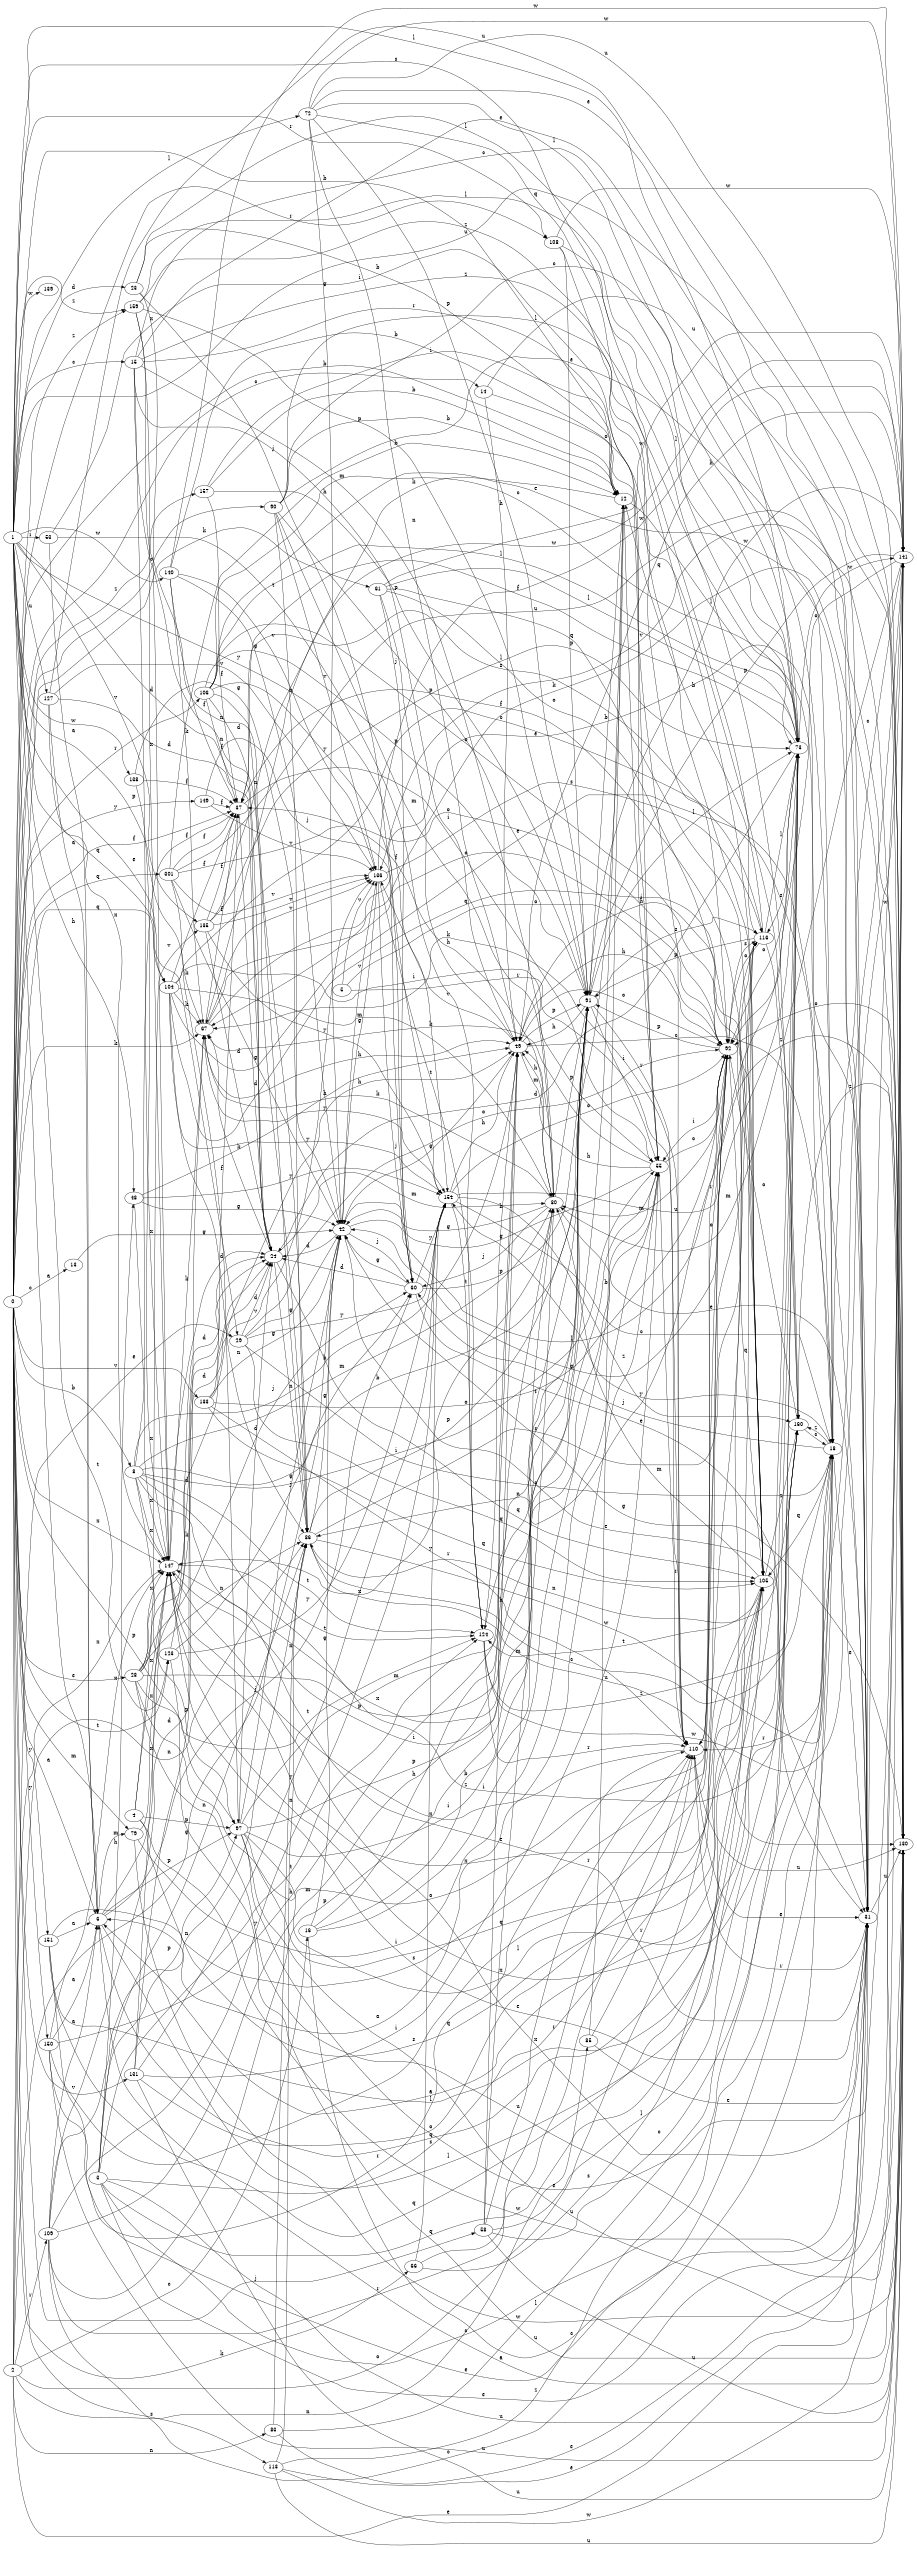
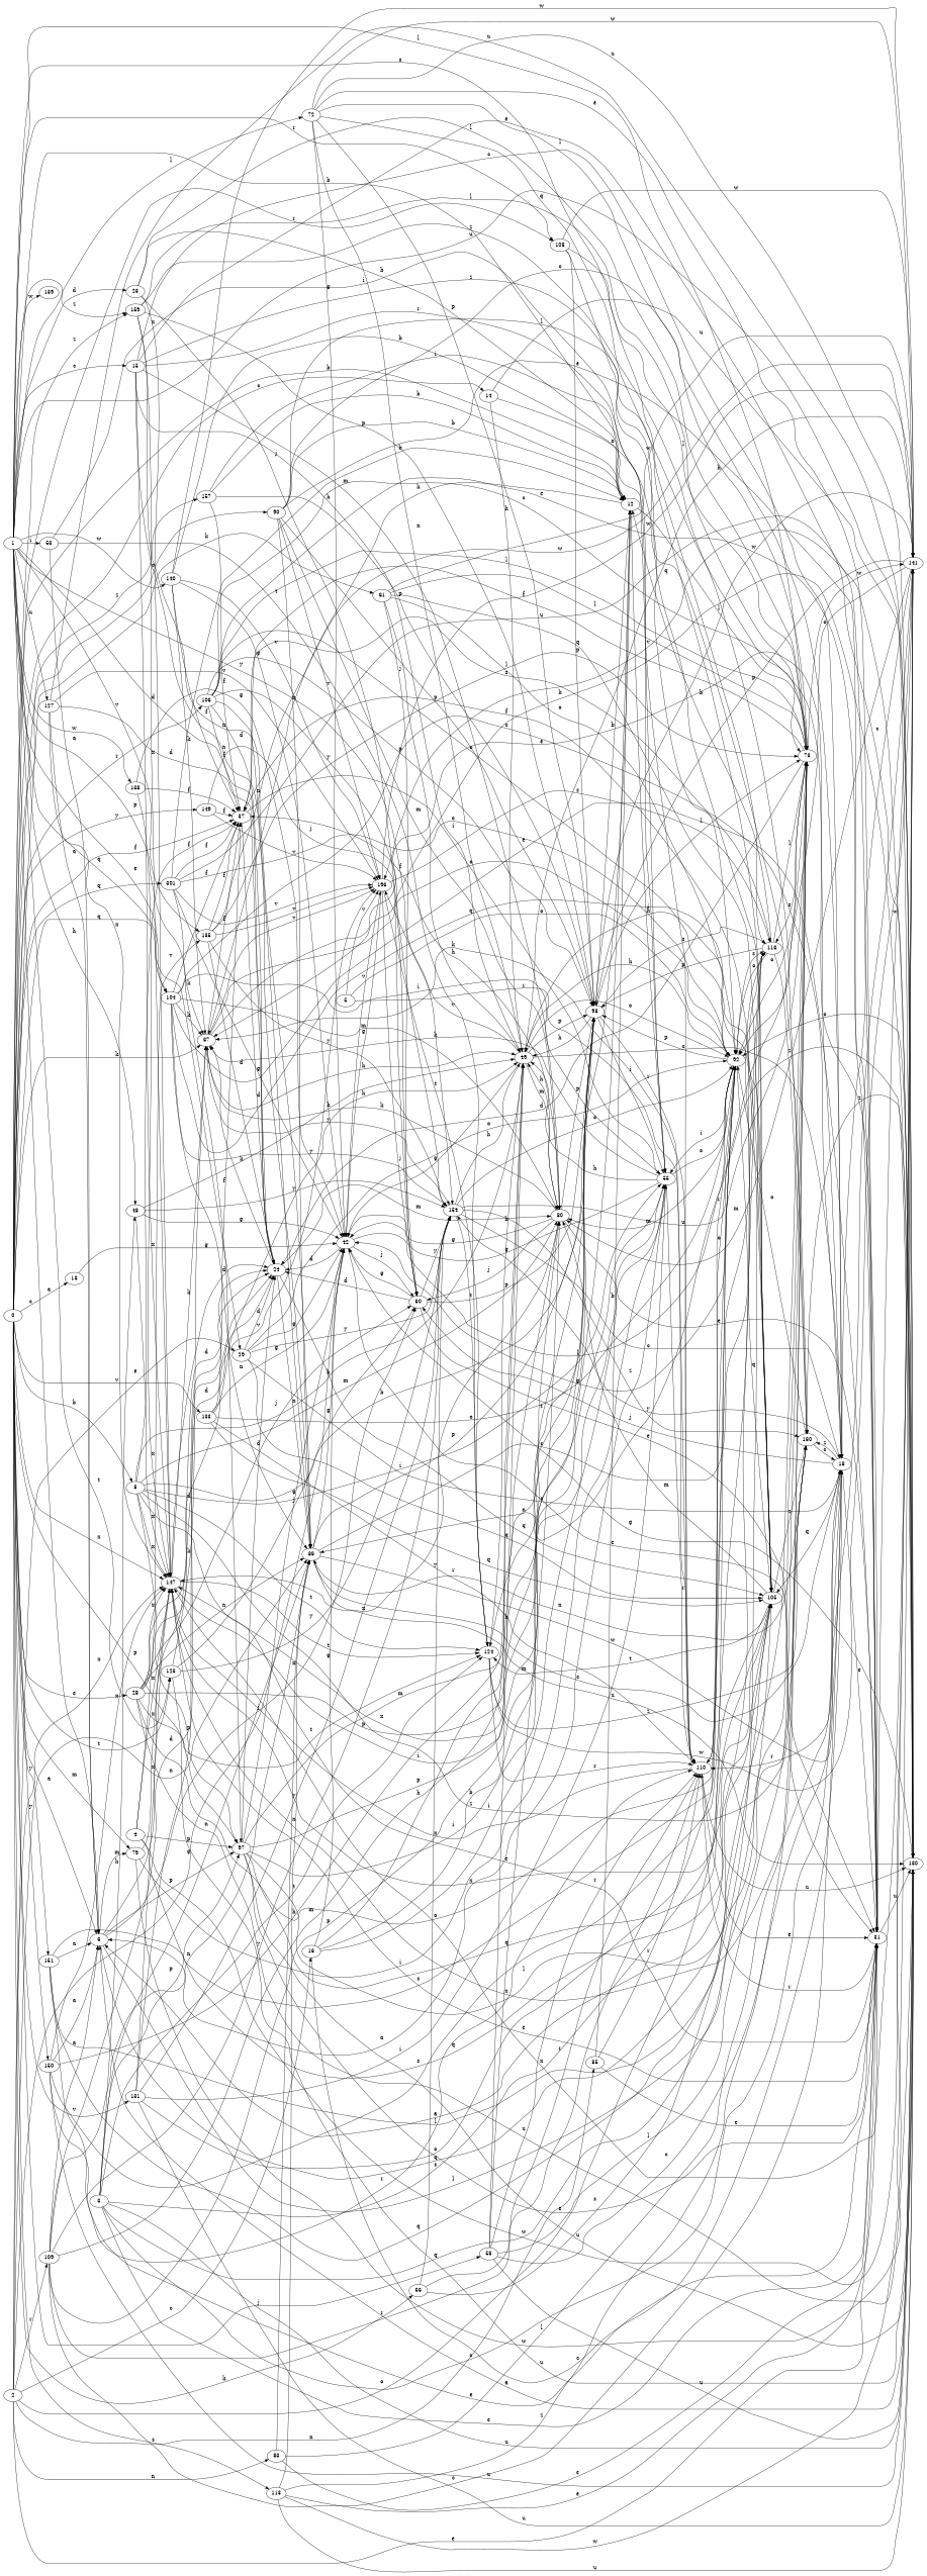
  strict digraph {
    rankdir=LR
    0
    6
    8
    12
    13
    14
    28
    37
    58
    61
    66
    67
    79
    90
    97
    n16 [label=301]
    104
    106
    108
    113
    123
    131
    133
    147
    149
    150
    151
    157
    159
    24
    73
    105
    60
    31
    124
    49
    55
    80
    160
    42
    130
    92
    86
-   136
-   98 [label=91]
+   136 [label=196]
+   98
    116
    18
    110
    141
    154
    1
    15
    23
    29
    48
    53
    72
    127
    135
    138
    139
    140
    2
    16
    83
    85
    109
    3
    4
    5
    0 -> 6 [label=a]
    0 -> 8 [label=b]
    0 -> 12 [label=b]
    0 -> 13 [label=c]
    0 -> 14 [label=c]
    0 -> 28 [label=e]
    0 -> 37 [label=f]
    0 -> 58 [label=j]
    0 -> 61 [label=k]
    0 -> 66 [label=k]
    0 -> 67 [label=k]
    0 -> 79 [label=m]
    0 -> 90 [label=o]
    0 -> 97 [label=p]
    0 -> n16 [label=q]
    0 -> 104 [label=q]
    0 -> 106 [label=r]
    0 -> 108 [label=r]
    0 -> 113 [label=s]
    0 -> 123 [label=t]
    0 -> 131 [label=v]
    0 -> 133 [label=v]
    0 -> 147 [label=x]
    0 -> 149 [label=y]
    0 -> 150 [label=y]
    0 -> 151 [label=y]
    0 -> 157 [label=z]
    0 -> 159 [label=z]
    6 -> 79 [label=m]
    6 -> 97 [label=p]
    6 -> 24 [label=d]
    6 -> 73 [label=l]
    6 -> 105 [label=q]
    6 -> 60 [label=j]
    8 -> 12 [label=b]
    8 -> 37 [label=f]
    8 -> 97 [label=p]
    8 -> 147 [label=x]
    8 -> 31 [label=e]
    8 -> 124 [label=t]
    8 -> 49 [label=h]
    8 -> 55 [label=i]
    8 -> 80 [label=m]
    8 -> 160 [label=z]
    12 -> 67 [label=k]
    12 -> 73 [label=l]
    12 -> 55 [label=i]
    13 -> 42 [label=g]
    14 -> 49 [label=h]
    14 -> 130 [label=u]
    14 -> 92 [label=o]
    28 -> 147 [label=x]
    28 -> 24 [label=d]
    28 -> 60 [label=j]
    28 -> 124 [label=t]
    28 -> 130 [label=u]
    28 -> 92 [label=o]
    28 -> 86 [label=n]
    28 -> 136 [label=v]
    28 -> 98 [label=p]
    37 -> 24 [label=d]
    37 -> 55 [label=i]
    37 -> 116 [label=s]
    58 -> 73 [label=l]
    58 -> 49 [label=h]
    58 -> 80 [label=m]
    58 -> 130 [label=u]
    58 -> 18 [label=c]
    58 -> 110 [label=r]
    61 -> 73 [label=l]
    61 -> 105 [label=q]
    61 -> 60 [label=j]
    61 -> 49 [label=h]
    61 -> 92 [label=o]
    61 -> 141 [label=w]
    66 -> 116 [label=s]
    66 -> 110 [label=r]
    66 -> 154 [label=y]
    67 -> 37 [label=f]
    67 -> 31 [label=e]
    67 -> 49 [label=h]
    67 -> 92 [label=o]
    67 -> 136 [label=v]
    67 -> 154 [label=y]
    79 -> 147 [label=x]
    79 -> 55 [label=i]
    79 -> 141 [label=w]
    90 -> 12 [label=b]
    90 -> 73 [label=l]
    90 -> 31 [label=e]
    90 -> 80 [label=m]
    90 -> 86 [label=n]
    90 -> 136 [label=v]
    90 -> 98 [label=p]
    90 -> 18 [label=c]
    97 -> 24 [label=d]
    97 -> 73 [label=l]
    97 -> 105 [label=q]
    97 -> 31 [label=e]
    97 -> 55 [label=i]
    97 -> 80 [label=m]
    97 -> 42 [label=g]
    97 -> 130 [label=u]
    97 -> 98 [label=p]
    n16 -> 12 [label=b]
    n16 -> 37 [label=f]
    n16 -> 67 [label=k]
    n16 -> 42 [label=g]
    n16 -> 130 [label=u]
    n16 -> 92 [label=o]
    n16 -> 136 [label=v]
    104 -> 37 [label=f]
    104 -> 67 [label=k]
    104 -> 105 [label=q]
    104 -> 31 [label=e]
    104 -> 55 [label=i]
    104 -> 80 [label=m]
    104 -> 86 [label=n]
    104 -> 18 [label=c]
    104 -> 154 [label=y]
    106 -> 37 [label=f]
    106 -> 24 [label=d]
    106 -> 73 [label=l]
    106 -> 31 [label=e]
    106 -> 92 [label=o]
    106 -> 86 [label=n]
    106 -> 98 [label=p]
    106 -> 18 [label=c]
    106 -> 154 [label=y]
    108 -> 73 [label=l]
    108 -> 105 [label=q]
    108 -> 98 [label=p]
    108 -> 141 [label=w]
    113 -> 31 [label=e]
    113 -> 160 [label=z]
    113 -> 130 [label=u]
    113 -> 86 [label=n]
    113 -> 141 [label=w]
    123 -> 67 [label=k]
    123 -> 60 [label=j]
    123 -> 130 [label=u]
    123 -> 154 [label=y]
    131 -> 147 [label=x]
    131 -> 24 [label=d]
    131 -> 55 [label=i]
    131 -> 130 [label=u]
    131 -> 92 [label=o]
    131 -> 154 [label=y]
    133 -> 37 [label=f]
    133 -> 105 [label=q]
    133 -> 49 [label=h]
    133 -> 42 [label=g]
    133 -> 92 [label=o]
    133 -> 110 [label=r]
    147 -> 67 [label=k]
    147 -> 24 [label=d]
    147 -> 31 [label=e]
    147 -> 124 [label=t]
    147 -> 55 [label=i]
    149 -> 37 [label=f]
    149 -> 60 [label=j]
    149 -> 136 [label=v]
    150 -> 6 [label=a]
    150 -> 147 [label=x]
    150 -> 49 [label=h]
    150 -> 130 [label=u]
    150 -> 116 [label=s]
    150 -> 110 [label=r]
    151 -> 6 [label=a]
    151 -> 73 [label=l]
    151 -> 105 [label=q]
    151 -> 31 [label=e]
    151 -> 116 [label=s]
    157 -> 12 [label=b]
    157 -> 37 [label=f]
    157 -> 55 [label=i]
    157 -> 98 [label=p]
    159 -> 147 [label=x]
    159 -> 73 [label=l]
    159 -> 160 [label=z]
    159 -> 86 [label=n]
    159 -> 98 [label=p]
    24 -> 67 [label=k]
    24 -> 105 [label=q]
    24 -> 80 [label=m]
    24 -> 86 [label=n]
    73 -> 37 [label=f]
    73 -> 24 [label=d]
    73 -> 42 [label=g]
    73 -> 92 [label=o]
    73 -> 116 [label=s]
    73 -> 141 [label=w]
    105 -> 6 [label=a]
    105 -> 37 [label=f]
    105 -> 147 [label=x]
    105 -> 124 [label=t]
    105 -> 49 [label=h]
    105 -> 80 [label=m]
    105 -> 160 [label=z]
    60 -> 24 [label=d]
    60 -> 31 [label=e]
    60 -> 42 [label=g]
    60 -> 98 [label=p]
    60 -> 154 [label=y]
    31 -> 130 [label=u]
    31 -> 110 [label=r]
    31 -> 141 [label=w]
    124 -> 49 [label=h]
    124 -> 160 [label=z]
    124 -> 110 [label=r]
    124 -> 141 [label=w]
    49 -> 80 [label=m]
    49 -> 42 [label=g]
    49 -> 92 [label=o]
    49 -> 136 [label=v]
    49 -> 98 [label=p]
    49 -> 18 [label=c]
    55 -> 6 [label=a]
    55 -> 67 [label=k]
    55 -> 49 [label=h]
    55 -> 42 [label=g]
    55 -> 92 [label=o]
    55 -> 110 [label=r]
    80 -> 37 [label=f]
    80 -> 67 [label=k]
    80 -> 147 [label=x]
    80 -> 60 [label=j]
    80 -> 31 [label=e]
    80 -> 49 [label=h]
    80 -> 42 [label=g]
    80 -> 98 [label=p]
    160 -> 92 [label=o]
    160 -> 86 [label=n]
    160 -> 18 [label=c]
    42 -> 24 [label=d]
    42 -> 73 [label=l]
    42 -> 60 [label=j]
    42 -> 31 [label=e]
    42 -> 136 [label=v]
    130 -> 6 [label=a]
    130 -> 67 [label=k]
    130 -> 160 [label=z]
    130 -> 42 [label=g]
    130 -> 92 [label=o]
    130 -> 136 [label=v]
    92 -> 105 [label=q]
    92 -> 49 [label=h]
    92 -> 55 [label=i]
    92 -> 80 [label=m]
    92 -> 86 [label=n]
    92 -> 98 [label=p]
    92 -> 116 [label=s]
    92 -> 110 [label=r]
    86 -> 42 [label=g]
    86 -> 130 [label=u]
    86 -> 98 [label=p]
    86 -> 116 [label=s]
    86 -> 18 [label=c]
    86 -> 141 [label=w]
    136 -> 60 [label=j]
    136 -> 124 [label=t]
    136 -> 42 [label=g]
    136 -> 116 [label=s]
    136 -> 141 [label=w]
    98 -> 12 [label=b]
    98 -> 147 [label=x]
    98 -> 73 [label=l]
    98 -> 124 [label=t]
    98 -> 49 [label=h]
    98 -> 55 [label=i]
    98 -> 116 [label=s]
    98 -> 110 [label=r]
    98 -> 141 [label=w]
    116 -> 12 [label=b]
    116 -> 73 [label=l]
    116 -> 160 [label=z]
    116 -> 92 [label=o]
    116 -> 98 [label=p]
    18 -> 147 [label=x]
    18 -> 105 [label=q]
    18 -> 60 [label=j]
    18 -> 31 [label=e]
    18 -> 160 [label=z]
    18 -> 110 [label=r]
    18 -> 154 [label=y]
    110 -> 67 [label=k]
    110 -> 147 [label=x]
    110 -> 31 [label=e]
    110 -> 130 [label=u]
    110 -> 92 [label=o]
    141 -> 147 [label=x]
    141 -> 49 [label=h]
    141 -> 80 [label=m]
    141 -> 92 [label=o]
    141 -> 98 [label=p]
    141 -> 18 [label=c]
    154 -> 124 [label=t]
    154 -> 49 [label=h]
    154 -> 160 [label=z]
    154 -> 130 [label=u]
    154 -> 92 [label=o]
    154 -> 18 [label=c]
    1 -> 6 [label=a]
    1 -> 12 [label=b]
    1 -> 97 [label=p]
    1 -> 104 [label=q]
    1 -> 108 [label=r]
    1 -> 123 [label=t]
    1 -> 159 [label=z]
    1 -> 24 [label=d]
    1 -> 73 [label=l]
    1 -> 130 [label=u]
    1 -> 116 [label=s]
    1 -> 154 [label=y]
    1 -> 15 [label=c]
    1 -> 23 [label=d]
    1 -> 29 [label=e]
    1 -> 48 [label=h]
    1 -> 53 [label=i]
    1 -> 72 [label=l]
    1 -> 127 [label=u]
    1 -> 135 [label=v]
    1 -> 138 [label=w]
    1 -> 139 [label=w]
    1 -> 140 [label=w]
    15 -> 147 [label=x]
    15 -> 31 [label=e]
    15 -> 49 [label=h]
    15 -> 80 [label=m]
    15 -> 160 [label=z]
    15 -> 86 [label=n]
    15 -> 18 [label=c]
    15 -> 110 [label=r]
    23 -> 12 [label=b]
    23 -> 147 [label=x]
    23 -> 73 [label=l]
    23 -> 60 [label=j]
    29 -> 24 [label=d]
    29 -> 105 [label=q]
    29 -> 42 [label=g]
    29 -> 92 [label=o]
    29 -> 18 [label=c]
    29 -> 154 [label=y]
    48 -> 147 [label=x]
    48 -> 49 [label=h]
    48 -> 42 [label=g]
    48 -> 154 [label=y]
    53 -> 6 [label=a]
    53 -> 124 [label=t]
    53 -> 55 [label=i]
    72 -> 73 [label=l]
    72 -> 105 [label=q]
    72 -> 31 [label=e]
    72 -> 49 [label=n]
    72 -> 42 [label=g]
    72 -> 130 [label=u]
    72 -> 98 [label=p]
    72 -> 141 [label=w]
    127 -> 6 [label=a]
    127 -> 147 [label=x]
    127 -> 24 [label=d]
    127 -> 130 [label=u]
    127 -> 136 [label=v]
    135 -> 37 [label=f]
    135 -> 24 [label=d]
    135 -> 73 [label=l]
    135 -> 136 [label=v]
    135 -> 141 [label=w]
    135 -> 154 [label=y]
    138 -> 37 [label=f]
    138 -> 147 [label=x]
    138 -> 42 [label=g]
    140 -> 12 [label=b]
    140 -> 37 [label=f]
    140 -> 67 [label=k]
    140 -> 42 [label=g]
    140 -> 136 [label=v]
    140 -> 141 [label=w]
    2 -> 147 [label=x]
    2 -> 31 [label=e]
    2 -> 42 [label=g]
    2 -> 92 [label=o]
    2 -> 86 [label=n]
    2 -> 29 [label=e]
    2 -> 16 [label=c]
    2 -> 83 [label=n]
    2 -> 85 [label=n]
    2 -> 109 [label=r]
    16 -> 12 [label=b]
    16 -> 49 [label=h]
    16 -> 55 [label=i]
    16 -> 42 [label=g]
    16 -> 18 [label=c]
    83 -> 73 [label=l]
    83 -> 31 [label=e]
    83 -> 86 [label=n]
    85 -> 12 [label=b]
    85 -> 31 [label=e]
    85 -> 110 [label=r]
    109 -> 6 [label=a]
    109 -> 24 [label=d]
    109 -> 80 [label=m]
    109 -> 86 [label=n]
    109 -> 98 [label=p]
    109 -> 18 [label=c]
    109 -> 110 [label=r]
    109 -> 154 [label=y]
    3 -> 97 [label=p]
    3 -> 105 [label=q]
    3 -> 31 [label=e]
    3 -> 124 [label=t]
    3 -> 130 [label=u]
    3 -> 86 [label=n]
    3 -> 116 [label=s]
    3 -> 18 [label=c]
    3 -> 48 [label=h]
    4 -> 97 [label=p]
    4 -> 147 [label=x]
    4 -> 105 [label=q]
    4 -> 141 [label=w]
    4 -> 135 [label=v]
    5 -> 92 [label=o]
    5 -> 136 [label=v]
    5 -> 110 [label=r]
  }
